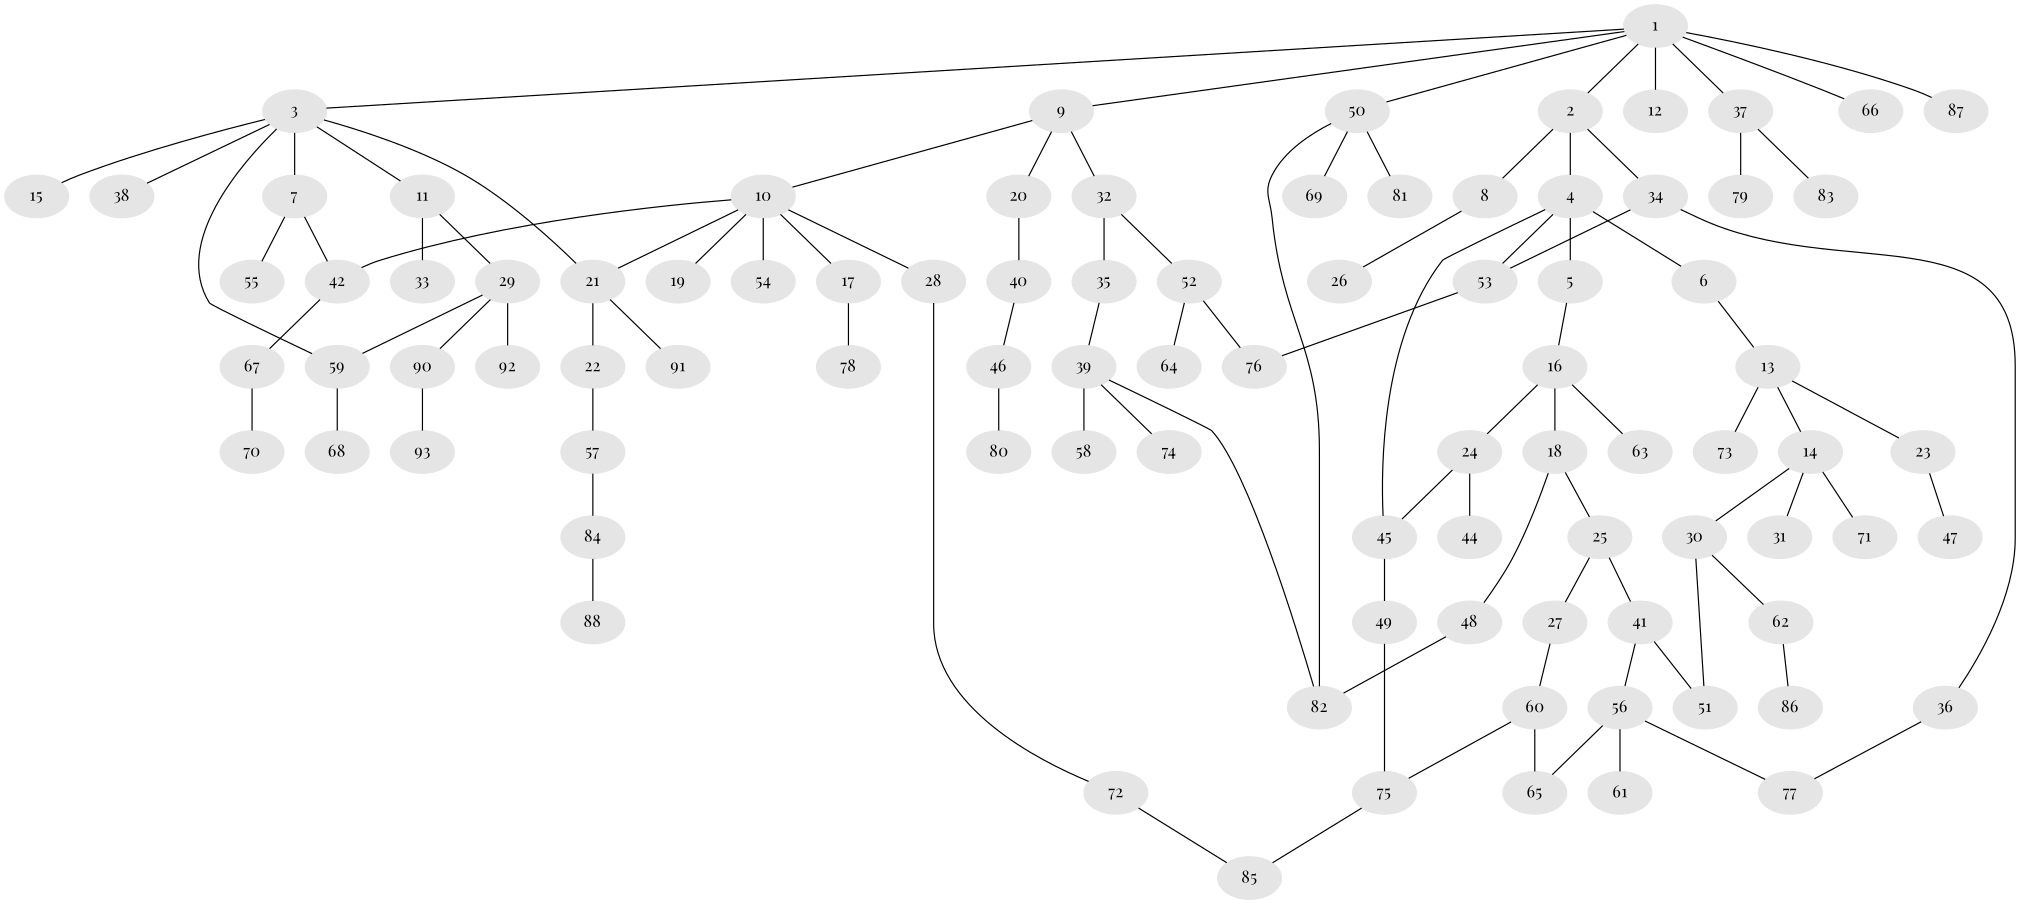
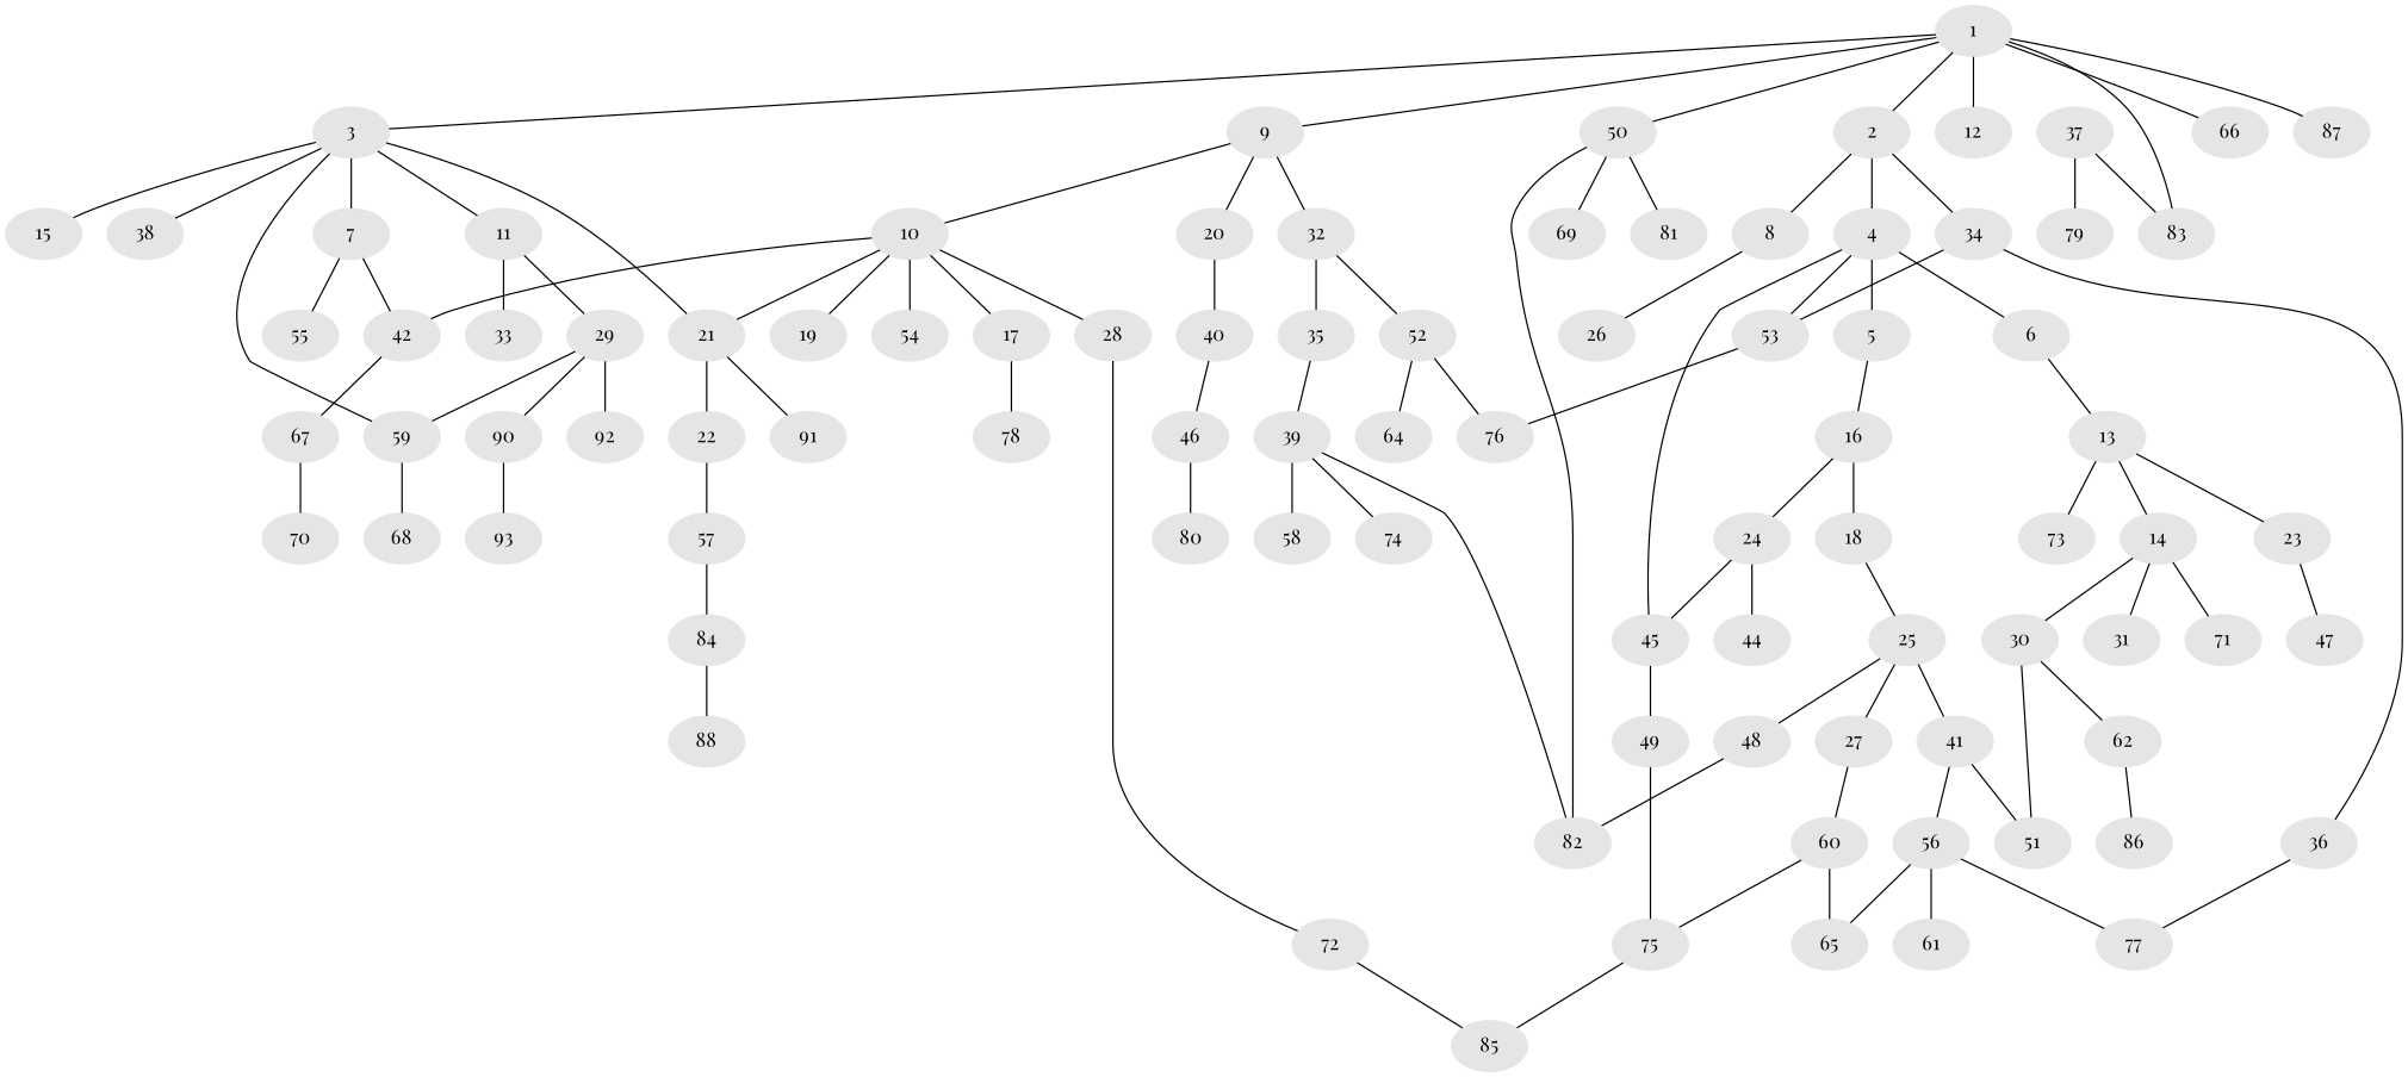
  graph {
    fontname="Playfair Display"
    node [color=gray90 fontname="Playfair Display" style=filled]
    edge [fontname="Playfair Display"]
    1
    2
    3
    9
    12
    37
    50
    66
    87
    4
    8
    34
    7
    11
    15
    21
    38
    59
    10
    20
    32
    79
    83
    82
    69
    81
    5
    6
    45
    53
    26
    36
    42
    55
    29
    33
    22
    91
    68
    16
    13
    49
    76
    18
    24
-   63
    14
    23
    73
    67
    17
    19
    28
    54
    40
    35
    52
    78
    72
    90
    92
    30
    31
    71
    47
    51
    62
    25
    44
    27
    41
    48
    46
    57
    84
    60
    56
    75
    65
    85
    93
    86
    39
    64
    77
    58
    74
    80
    61
    70
    88
    1 -- 2
    1 -- 3
    1 -- 9
    1 -- 12
-   1 -- 37
+   1 -- 83
    1 -- 50
    1 -- 66
    1 -- 87
    2 -- 4
    2 -- 8
    2 -- 34
    3 -- 7
    3 -- 11
    3 -- 15
    3 -- 21
    3 -- 38
    3 -- 59
    9 -- 10
    9 -- 20
    9 -- 32
    37 -- 79
    37 -- 83
    50 -- 82
    50 -- 69
    50 -- 81
    4 -- 5
    4 -- 6
    4 -- 45
    4 -- 53
    8 -- 26
    34 -- 53
    34 -- 36
    7 -- 42
    7 -- 55
    11 -- 29
    11 -- 33
    21 -- 22
    21 -- 91
    59 -- 68
    10 -- 21
    10 -- 42
    10 -- 17
    10 -- 19
    10 -- 28
    10 -- 54
    20 -- 40
    32 -- 35
    32 -- 52
    5 -- 16
    6 -- 13
    45 -- 49
    53 -- 76
    36 -- 77
    42 -- 67
    29 -- 59
    29 -- 90
    29 -- 92
    22 -- 57
    16 -- 18
    16 -- 24
-   16 -- 63
    13 -- 14
    13 -- 23
    13 -- 73
    49 -- 75
    18 -- 25
    24 -- 45
    24 -- 44
    14 -- 30
    14 -- 31
    14 -- 71
    23 -- 47
    67 -- 70
    17 -- 78
    28 -- 72
    40 -- 46
    35 -- 39
    52 -- 76
    52 -- 64
    72 -- 85
    90 -- 93
    30 -- 51
    30 -- 62
    62 -- 86
    25 -- 27
    25 -- 41
-   18 -- 48
+   25 -- 48
    27 -- 60
    41 -- 51
    41 -- 56
    48 -- 82
    46 -- 80
    57 -- 84
    84 -- 88
    60 -- 75
    60 -- 65
    56 -- 65
    56 -- 77
    56 -- 61
    75 -- 85
    39 -- 82
    39 -- 58
    39 -- 74
  }
